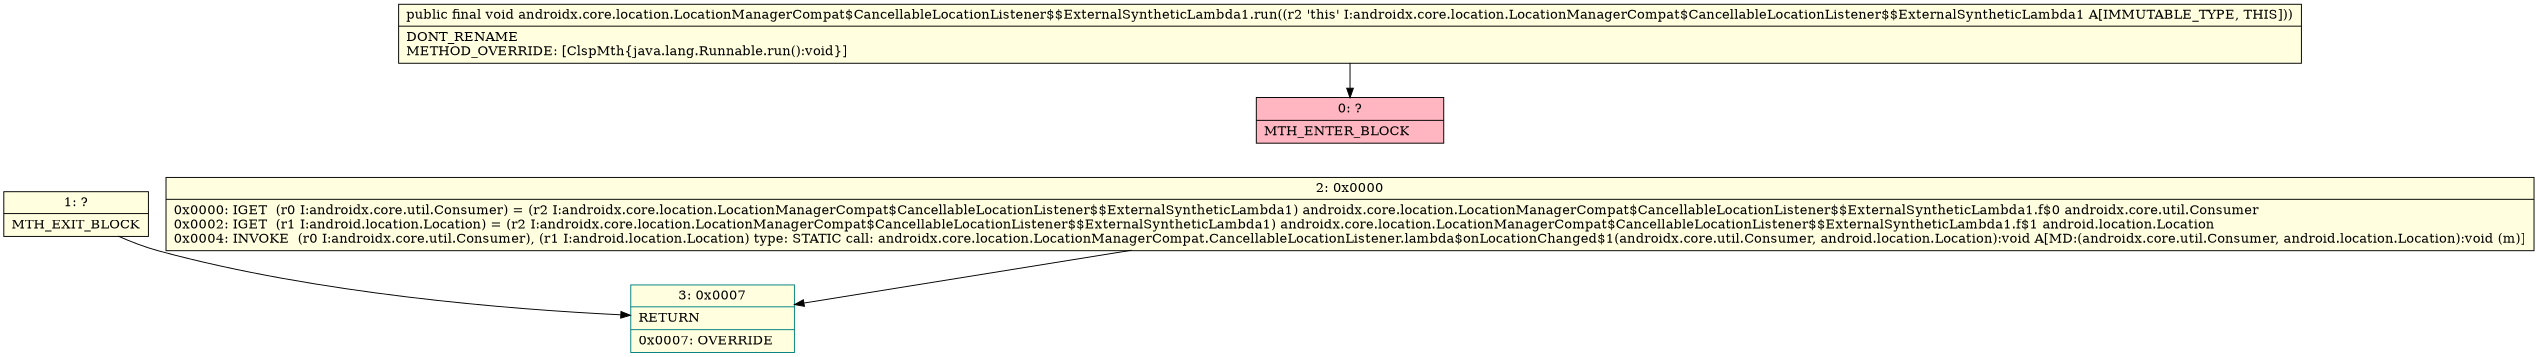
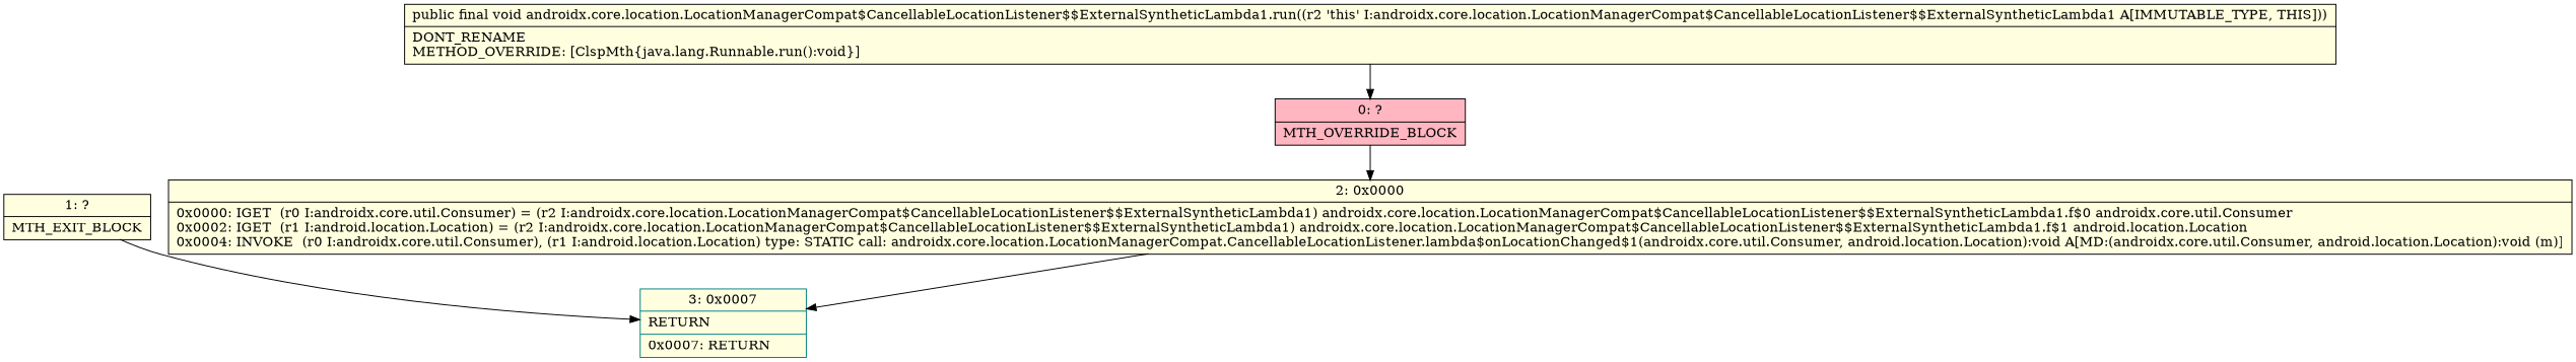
  digraph {
    node [color=black fillcolor=lightyellow shape=record style=filled]
-   n1 [fillcolor=lightpink label="{0\:\ ?|MTH_ENTER_BLOCK\l}"]
+   n1 [fillcolor=lightpink label="{0\:\ ?|MTH_OVERRIDE_BLOCK\l}"]
    n2 [label="{2\:\ 0x0000|0x0000: IGET  (r0 I:androidx.core.util.Consumer) = (r2 I:androidx.core.location.LocationManagerCompat$CancellableLocationListener$$ExternalSyntheticLambda1) androidx.core.location.LocationManagerCompat$CancellableLocationListener$$ExternalSyntheticLambda1.f$0 androidx.core.util.Consumer \l0x0002: IGET  (r1 I:android.location.Location) = (r2 I:androidx.core.location.LocationManagerCompat$CancellableLocationListener$$ExternalSyntheticLambda1) androidx.core.location.LocationManagerCompat$CancellableLocationListener$$ExternalSyntheticLambda1.f$1 android.location.Location \l0x0004: INVOKE  (r0 I:androidx.core.util.Consumer), (r1 I:android.location.Location) type: STATIC call: androidx.core.location.LocationManagerCompat.CancellableLocationListener.lambda$onLocationChanged$1(androidx.core.util.Consumer, android.location.Location):void A[MD:(androidx.core.util.Consumer, android.location.Location):void (m)]\l}"]
-   n3 [color=teal label="{3\:\ 0x0007|RETURN\l|0x0007: OVERRIDE   \l}"]
+   n3 [color=teal label="{3\:\ 0x0007|RETURN\l|0x0007: RETURN   \l}"]
    n4 [label="{1\:\ ?|MTH_EXIT_BLOCK\l}"]
    n5 [label="{public final void androidx.core.location.LocationManagerCompat$CancellableLocationListener$$ExternalSyntheticLambda1.run((r2 'this' I:androidx.core.location.LocationManagerCompat$CancellableLocationListener$$ExternalSyntheticLambda1 A[IMMUTABLE_TYPE, THIS]))  | DONT_RENAME\lMETHOD_OVERRIDE: [ClspMth\{java.lang.Runnable.run():void\}]\l}"]
+   n1 -> n2
    n2 -> n3
    n4 -> n3
    n5 -> n1
  }
